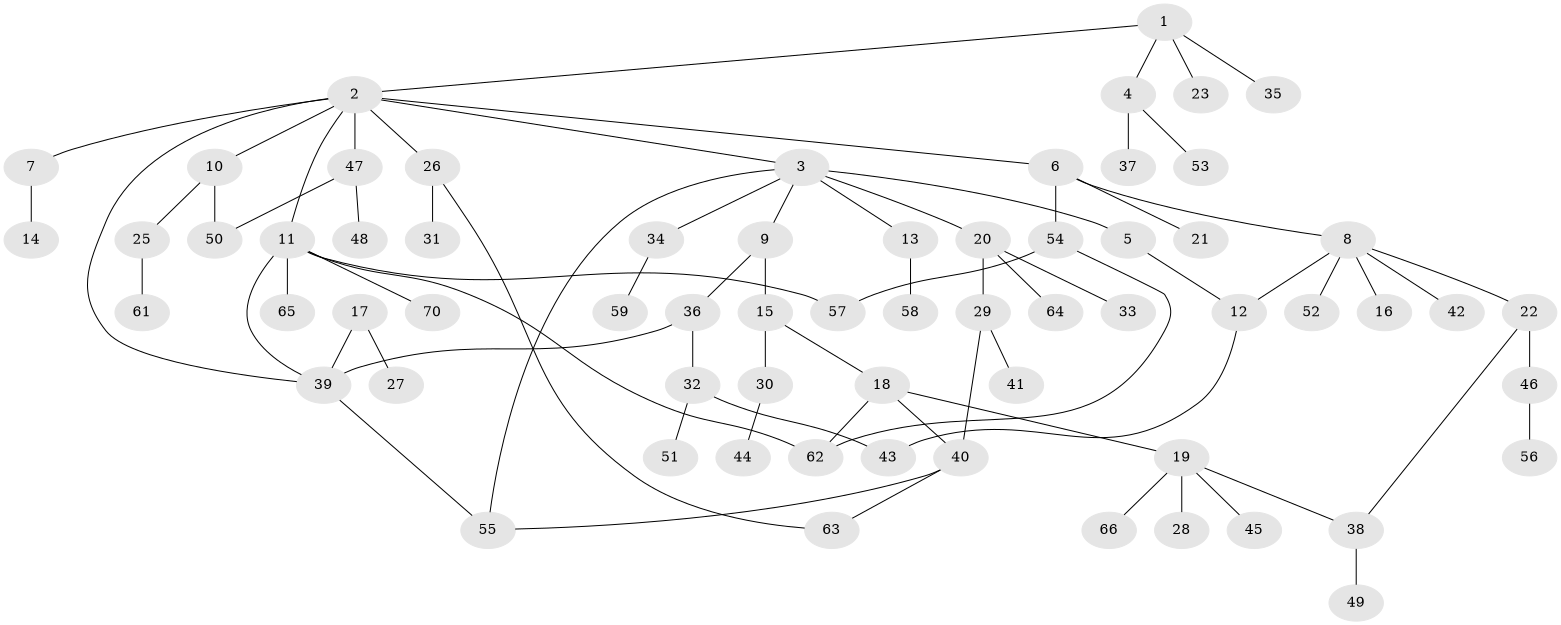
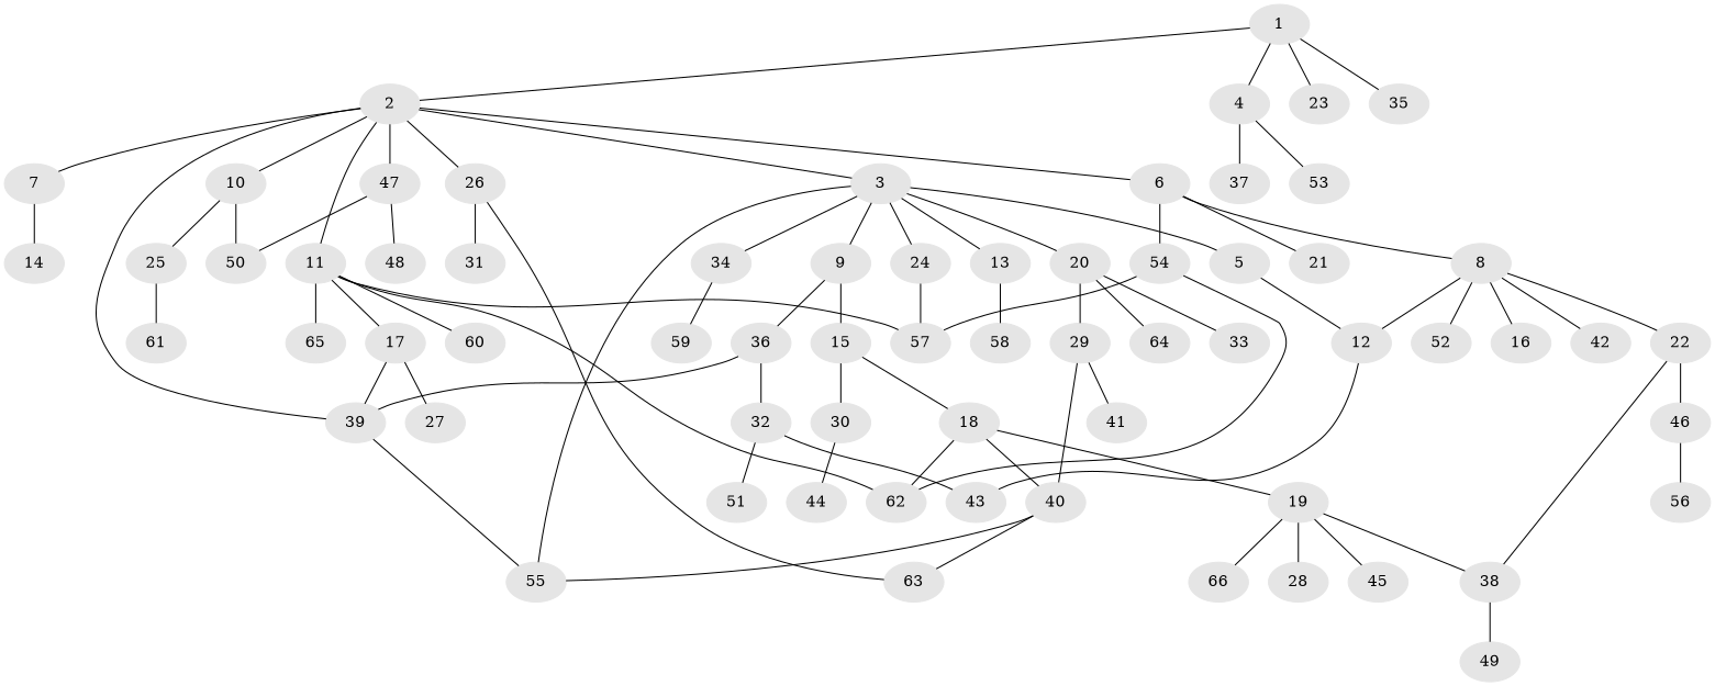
  graph {
    node [color=gray90 style=filled]
    1
    2
    4
    23
    35
    3
    6
    7
    10
    11
    26
    39
    47
    37
    53
    5
    9
    13
    20
+   24
    34
    55
    8
    21
    54
    14
    25
    50
    17
    57
-   60 [label=70]
+   60
    62
    65
    31
    63
    48
    12
    15
    36
    58
    29
    33
    64
    59
    43
    16
    22
    42
    52
    38
    46
    18
    30
    32
    51
    61
    27
    19
    40
    44
    28
    45
    66
    49
    41
    56
    1 -- 2
    1 -- 4
    1 -- 23
    1 -- 35
    2 -- 3
    2 -- 6
    2 -- 7
    2 -- 10
    2 -- 11
    2 -- 26
    2 -- 39
    2 -- 47
    4 -- 37
    4 -- 53
    3 -- 5
    3 -- 9
    3 -- 13
    3 -- 20
+   3 -- 24
    3 -- 34
    3 -- 55
    6 -- 8
    6 -- 21
    6 -- 54
    7 -- 14
    10 -- 25
    10 -- 50
-   11 -- 39
+   11 -- 17
    11 -- 57
    11 -- 60
    11 -- 62
    11 -- 65
    26 -- 31
    26 -- 63
    39 -- 55
    47 -- 50
    47 -- 48
    5 -- 12
    9 -- 15
    9 -- 36
    13 -- 58
    20 -- 29
    20 -- 33
    20 -- 64
+   24 -- 57
    34 -- 59
    8 -- 12
    8 -- 16
    8 -- 22
    8 -- 42
    8 -- 52
    54 -- 57
    54 -- 62
    25 -- 61
    17 -- 39
    17 -- 27
    12 -- 43
    15 -- 18
    15 -- 30
    36 -- 39
    36 -- 32
    29 -- 40
    29 -- 41
    22 -- 38
    22 -- 46
    38 -- 49
    46 -- 56
    18 -- 62
    18 -- 19
    18 -- 40
    30 -- 44
    32 -- 43
    32 -- 51
    19 -- 38
    19 -- 28
    19 -- 45
    19 -- 66
    40 -- 55
    40 -- 63
  }
